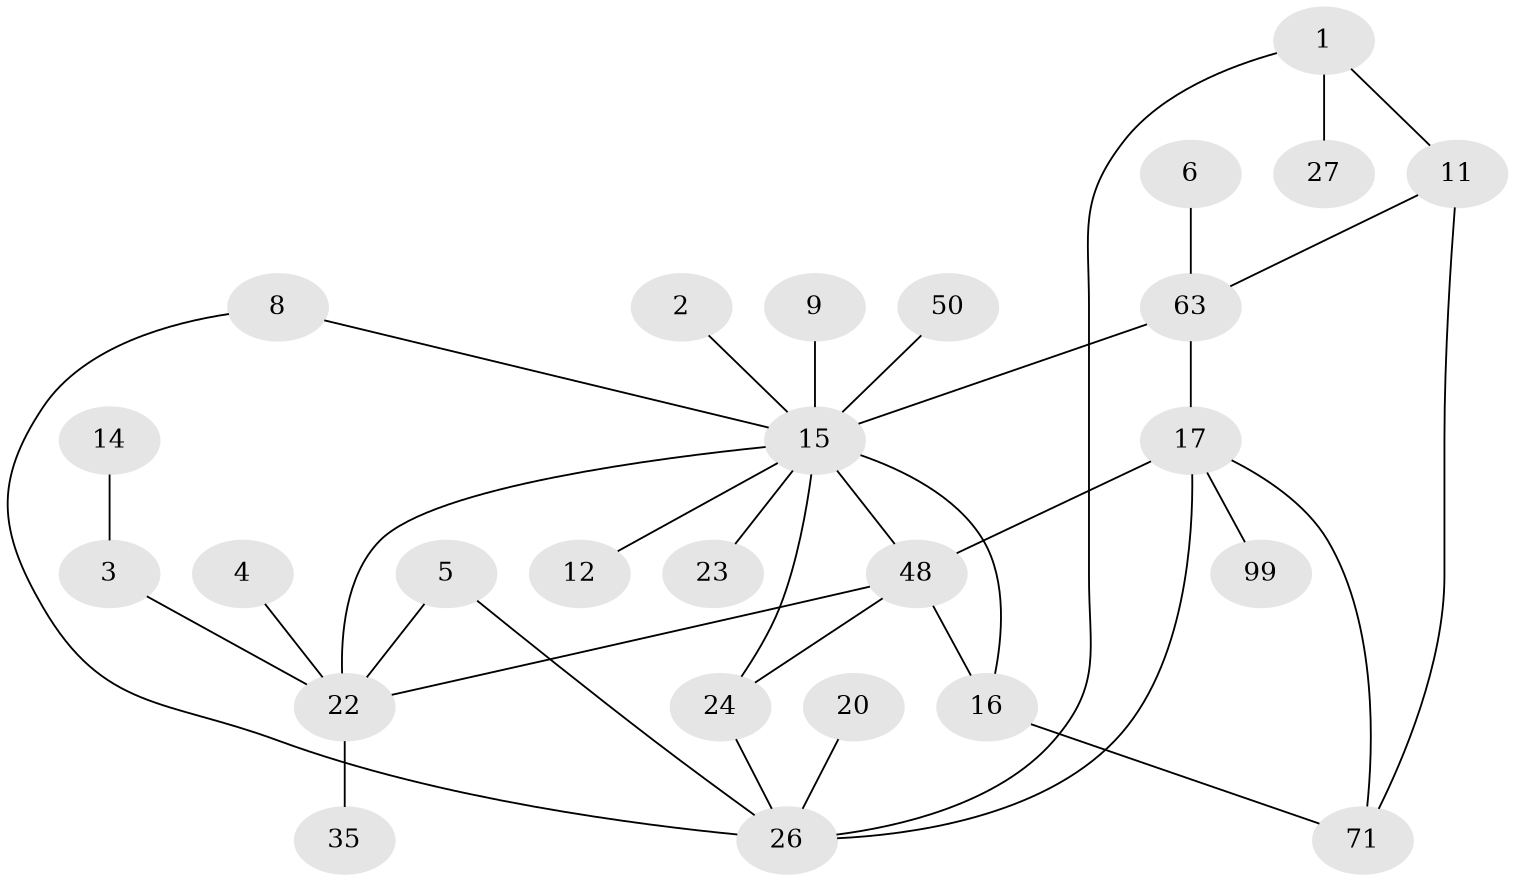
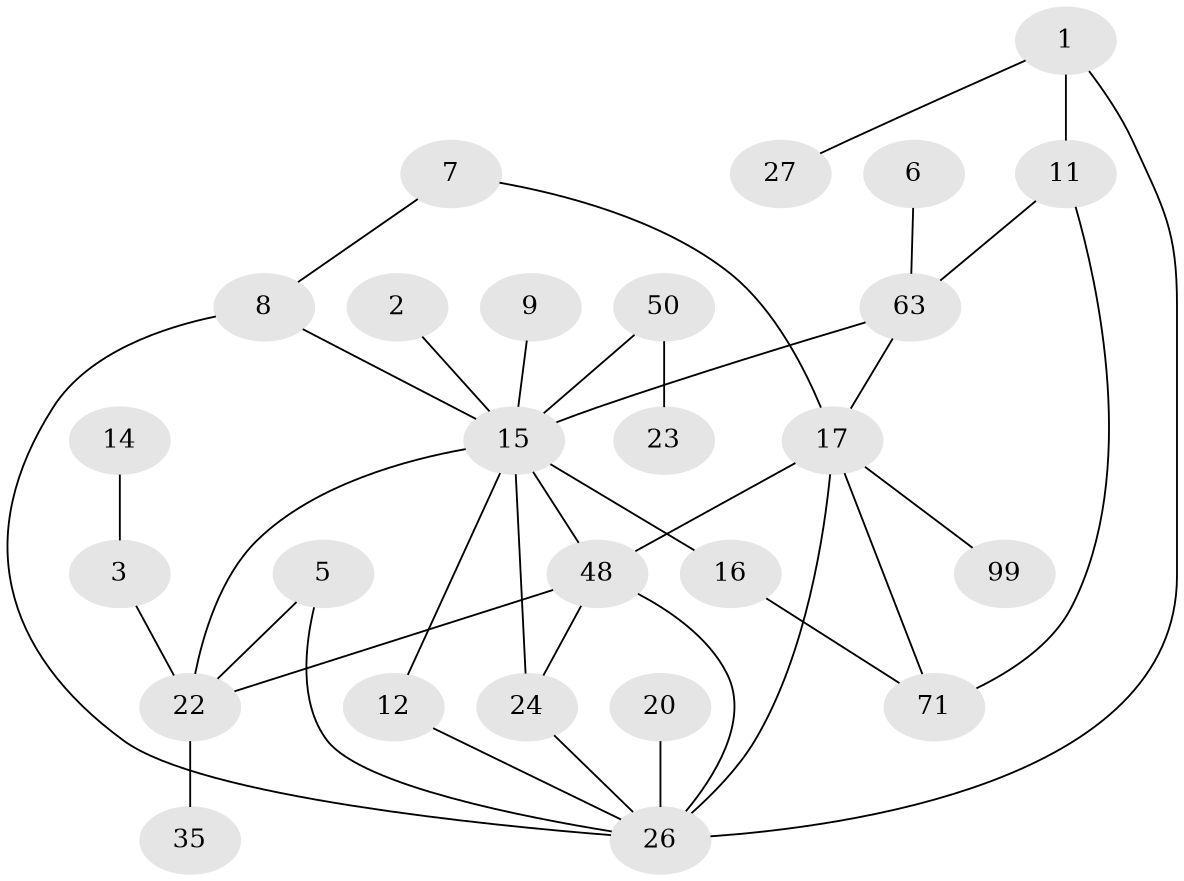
  graph {
    node [color=gray90 style=filled]
    edge [weight=1.0]
    1
    11
    26
    27
    n5 [label=63]
    n6 [label=71]
    2
    15
    22
    12
    16
    n12 [label=48]
    23
    24
    3
    n16 [label=35]
-   4
    5
    6
    17
+   7
    8
    n23 [label=99]
    9
    n25 [label=50]
    14
    20
    1 -- 11
    1 -- 26
    1 -- 27
    11 -- n5
    11 -- n6
    n5 -- 15
    n5 -- 17
    2 -- 15
    15 -- 22
    15 -- 12
    15 -- 16
    15 -- n12 [weight=2.0]
-   15 -- 23
+   n25 -- 23
    15 -- 24 [weight=2.0]
    22 -- n16
+   12 -- 26
    16 -- n6
-   n12 -- 16 [weight=2.0]
+   n12 -- 26 [weight=2.0]
    n12 -- 22
    n12 -- 24
    24 -- 26
    3 -- 22
-   4 -- 22
    5 -- 26
    5 -- 22
    6 -- n5
    17 -- 26
    17 -- n6
    17 -- n12 [weight=2.0]
    17 -- n23
+   7 -- 17
+   7 -- 8
    8 -- 26
    8 -- 15
    9 -- 15
    n25 -- 15
    14 -- 3 [weight=2.0]
    20 -- 26
  }
